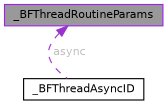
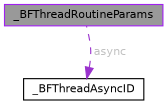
  digraph {
    node [fontname=Helvetica fontsize=10 shape=box style=filled]
    n1 [color=purple fillcolor=grey60 fontcolor=black height=0.2 label=_BFThreadRoutineParams width=0.4]
    n2 [color=black fillcolor=white height=0.2 label=_BFThreadAsyncID width=0.4]
-   n1 -> n2 [color=darkorchid3 dir=back fontcolor=grey fontname=Helvetica fontsize=10 label=" async" labelfontname=Helvetica labelfontsize=10 style=dashed]
+   n2 -> n1 [color=darkorchid3 dir=back fontcolor=grey fontname=Helvetica fontsize=10 label=" async" labelfontname=Helvetica labelfontsize=10 style=dashed]
  }
